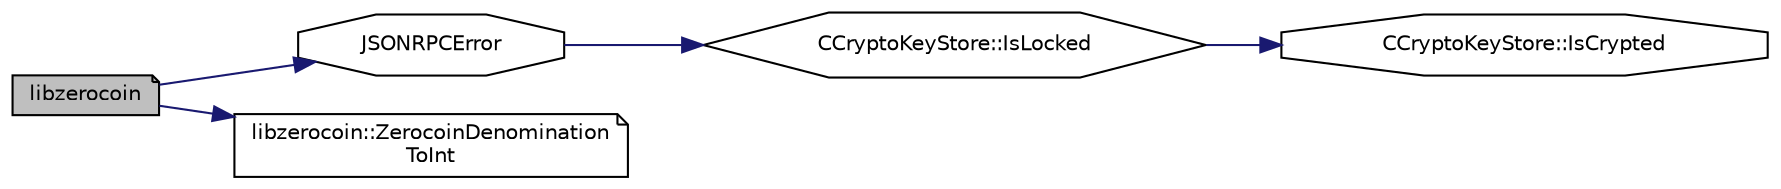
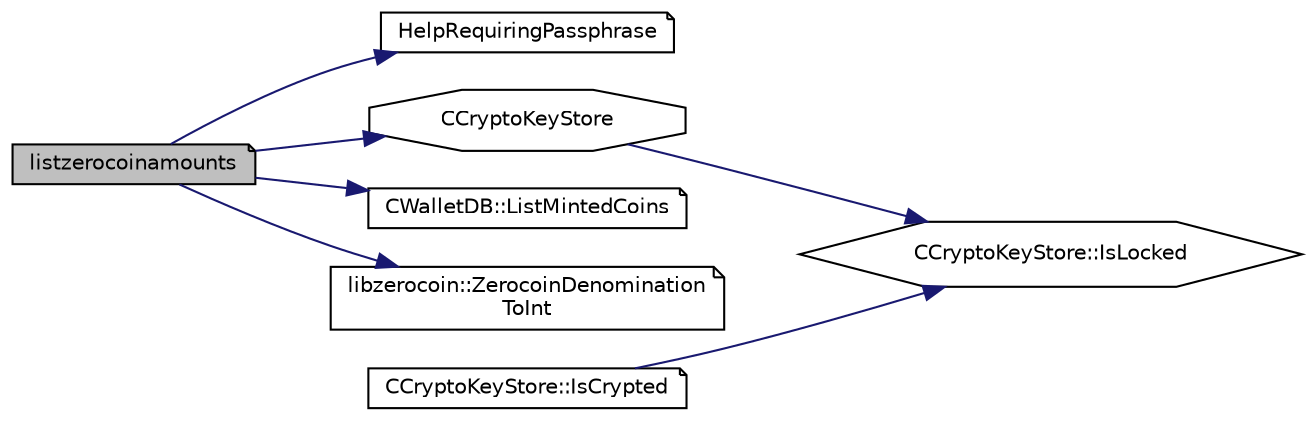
  digraph {
    rankdir=LR
    node [color=black fillcolor=white fontname=Helvetica fontsize=10 shape=note style=filled]
    edge [color=midnightblue fontname=Helvetica fontsize=10 labelfontname=Helvetica labelfontsize=10 style=solid]
-   n1 [fillcolor=grey75 fontcolor=black height=0.2 label=libzerocoin width=0.4]
-   n3 [height=0.2 label=JSONRPCError shape=octagon width=0.4]
+   n1 [fillcolor=grey75 fontcolor=black height=0.2 label=listzerocoinamounts width=0.4]
+   n2 [height=0.2 label=HelpRequiringPassphrase width=0.4]
+   n3 [height=0.2 label=CCryptoKeyStore shape=octagon width=0.4]
+   n4 [height=0.2 label="CWalletDB::ListMintedCoins" width=0.4]
    n5 [height=0.2 label="libzerocoin::ZerocoinDenomination\lToInt" width=0.4]
    n6 [height=0.2 label="CCryptoKeyStore::IsLocked" shape=hexagon width=0.4]
-   n7 [height=0.2 label="CCryptoKeyStore::IsCrypted" shape=octagon width=0.4]
+   n7 [height=0.2 label="CCryptoKeyStore::IsCrypted" width=0.4]
+   n1 -> n2
    n1 -> n3
+   n1 -> n4
    n1 -> n5
    n3 -> n6
-   n6 -> n7
+   n7 -> n6
  }
